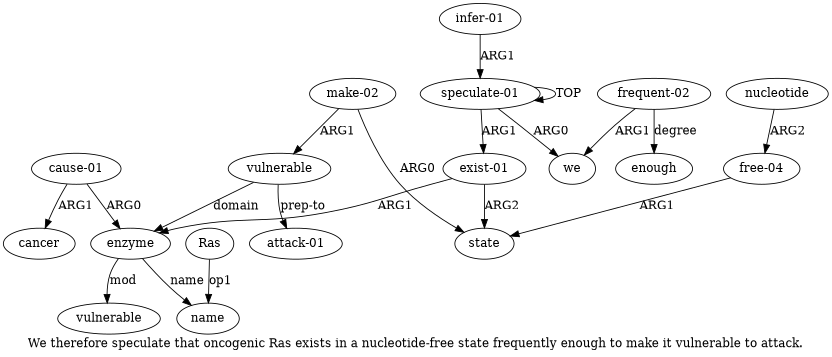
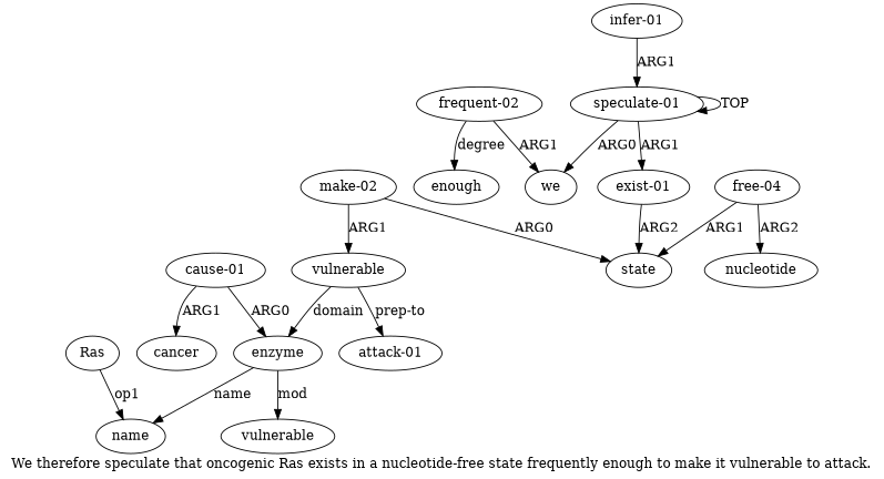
  digraph {
    label="We therefore speculate that oncogenic Ras exists in a nucleotide-free state frequently enough to make it vulnerable to attack."
    node [color=black gold_label=vulnerable test_label=vulnerable]
    edge [color=black gold_label=ARG1 test_label=ARG1]
    n1 [gold_ind=15 gold_label="attack-01" label="attack-01" test_ind=15 test_label="attack-01"]
    n2 [gold_ind=14 label=vulnerable test_ind=14]
    n3 [gold_ind=3 gold_label=enzyme label=enzyme test_ind=3 test_label=enzyme]
    n4 [gold_ind=4 gold_label=name label=name test_ind=4 test_label=name]
    n5 [gold_ind=7 label=vulnerable test_ind=7]
    n6 [gold_ind=16 gold_label="infer-01" label="infer-01" test_ind=16 test_label="infer-01"]
    n7 [gold_ind=0 gold_label="speculate-01" label="speculate-01" test_ind=0 test_label="speculate-01"]
    n8 [gold_ind=2 gold_label="exist-01" label="exist-01" test_ind=2 test_label="exist-01"]
    n9 [gold_ind=1 gold_label=we label=we test_ind=1 test_label=we]
    n10 [gold_ind=8 gold_label=state label=state test_ind=8 test_label=state]
    n11 [gold_ind=11 gold_label="frequent-02" label="frequent-02" test_ind=11 test_label="frequent-02"]
    n12 [gold_ind=12 gold_label=enough label=enough test_ind=12 test_label=enough]
    n13 [gold_ind=10 gold_label=nucleotide label=nucleotide test_ind=10 test_label=nucleotide]
    n14 [gold_ind=13 gold_label="make-02" label="make-02" test_ind=13 test_label="make-02"]
    n15 [gold_ind=-1 gold_label=Ras label=Ras test_ind=-1 test_label=Ras]
    n16 [gold_ind=5 gold_label="cause-01" label="cause-01" test_ind=5 test_label="cause-01"]
    n17 [gold_ind=6 gold_label=cancer label=cancer test_ind=6 test_label=cancer]
    n18 [gold_ind=9 gold_label="free-04" label="free-04" test_ind=9 test_label="free-04"]
    n2 -> n1 [gold_label="prep-to" label="prep-to" test_label="prep-to"]
    n2 -> n3 [gold_label=domain label=domain test_label=domain]
    n3 -> n4 [gold_label=name label=name test_label=name]
    n3 -> n5 [gold_label=mod label=mod test_label=mod]
    n6 -> n7 [label=ARG1]
    n7 -> n7 [gold_label=TOP label=TOP test_label=TOP]
    n7 -> n8 [label=ARG1]
    n7 -> n9 [gold_label=ARG0 label=ARG0 test_label=ARG0]
-   n8 -> n3 [label=ARG1]
    n8 -> n10 [gold_label=ARG2 label=ARG2 test_label=ARG2]
    n11 -> n9 [label=ARG1]
    n11 -> n12 [gold_label=degree label=degree test_label=degree]
    n14 -> n2 [label=ARG1]
    n14 -> n10 [gold_label=ARG0 label=ARG0 test_label=ARG0]
    n15 -> n4 [gold_label=op1 label=op1 test_label=op1]
    n16 -> n3 [gold_label=ARG0 label=ARG0 test_label=ARG0]
    n16 -> n17 [label=ARG1]
    n18 -> n10 [label=ARG1]
-   n13 -> n18 [gold_label=ARG2 label=ARG2 test_label=ARG2]
+   n18 -> n13 [gold_label=ARG2 label=ARG2 test_label=ARG2]
  }
